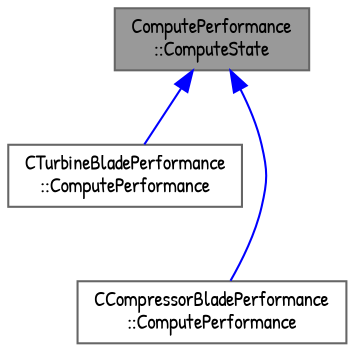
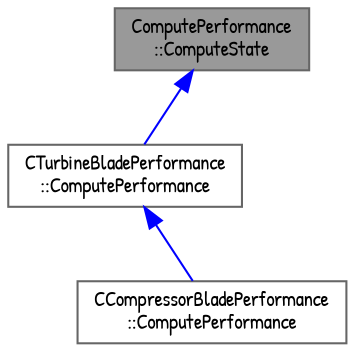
  digraph {
    fontname="Patrick Hand"
    rankdir=TB
    node [color=grey40 fillcolor=white fontname="Patrick Hand" fontsize=10 shape=box style=filled]
    edge [color=blue dir=back fontname="Patrick Hand" fontsize=10 labelfontname=Helvetica labelfontsize=10 style=solid]
    n1 [color=gray40 fillcolor=grey60 fontcolor=black height=0.2 label="ComputePerformance\l::ComputeState" width=0.4]
    n2 [height=0.2 label="CTurbineBladePerformance\l::ComputePerformance" width=0.4]
    n3 [height=0.2 label="CCompressorBladePerformance\l::ComputePerformance" width=0.4]
    n1 -> n2
-   n1 -> n3
+   n2 -> n3
  }
